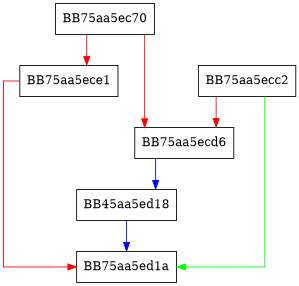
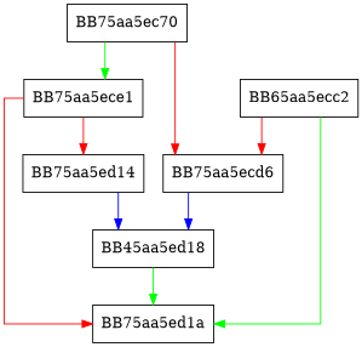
  digraph {
    splines=ortho
    node [shape=box]
    edge [color=red]
    BB75aa5ec70
    BB75aa5ece1
    BB75aa5ecd6
    BB75aa5ed1a
-   BB75aa5ecc2
+   BB75aa5ed14
+   BB75aa5ecc2 [label=BB65aa5ecc2]
    n7 [label=BB45aa5ed18]
-   BB75aa5ec70 -> BB75aa5ece1
+   BB75aa5ec70 -> BB75aa5ece1 [color=green]
    BB75aa5ec70 -> BB75aa5ecd6
    BB75aa5ece1 -> BB75aa5ed1a
+   BB75aa5ece1 -> BB75aa5ed14
    BB75aa5ecd6 -> n7 [color=blue]
+   BB75aa5ed14 -> n7 [color=blue]
    BB75aa5ecc2 -> BB75aa5ecd6
    BB75aa5ecc2 -> BB75aa5ed1a [color=green]
-   n7 -> BB75aa5ed1a [color=blue]
+   n7 -> BB75aa5ed1a [color=green]
  }
